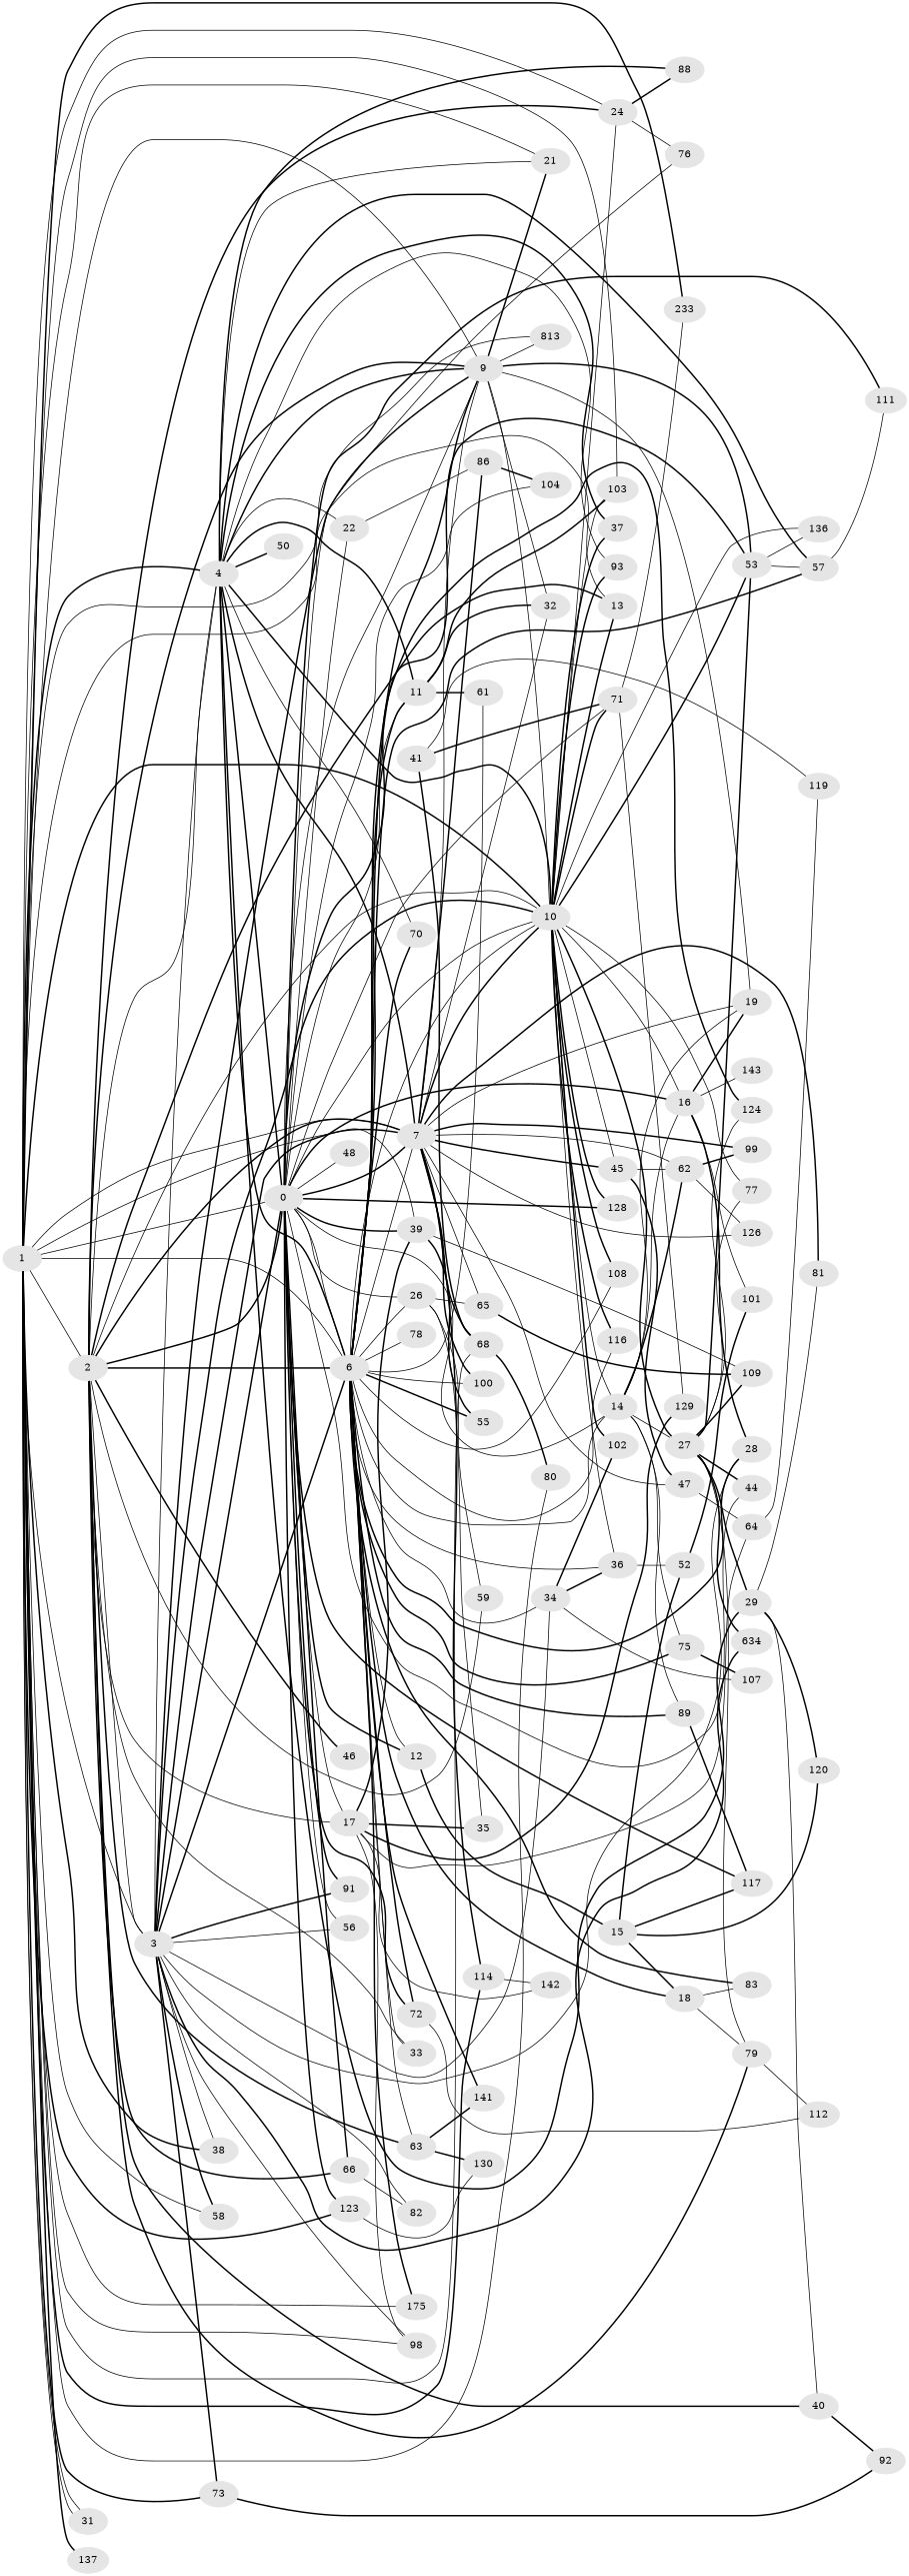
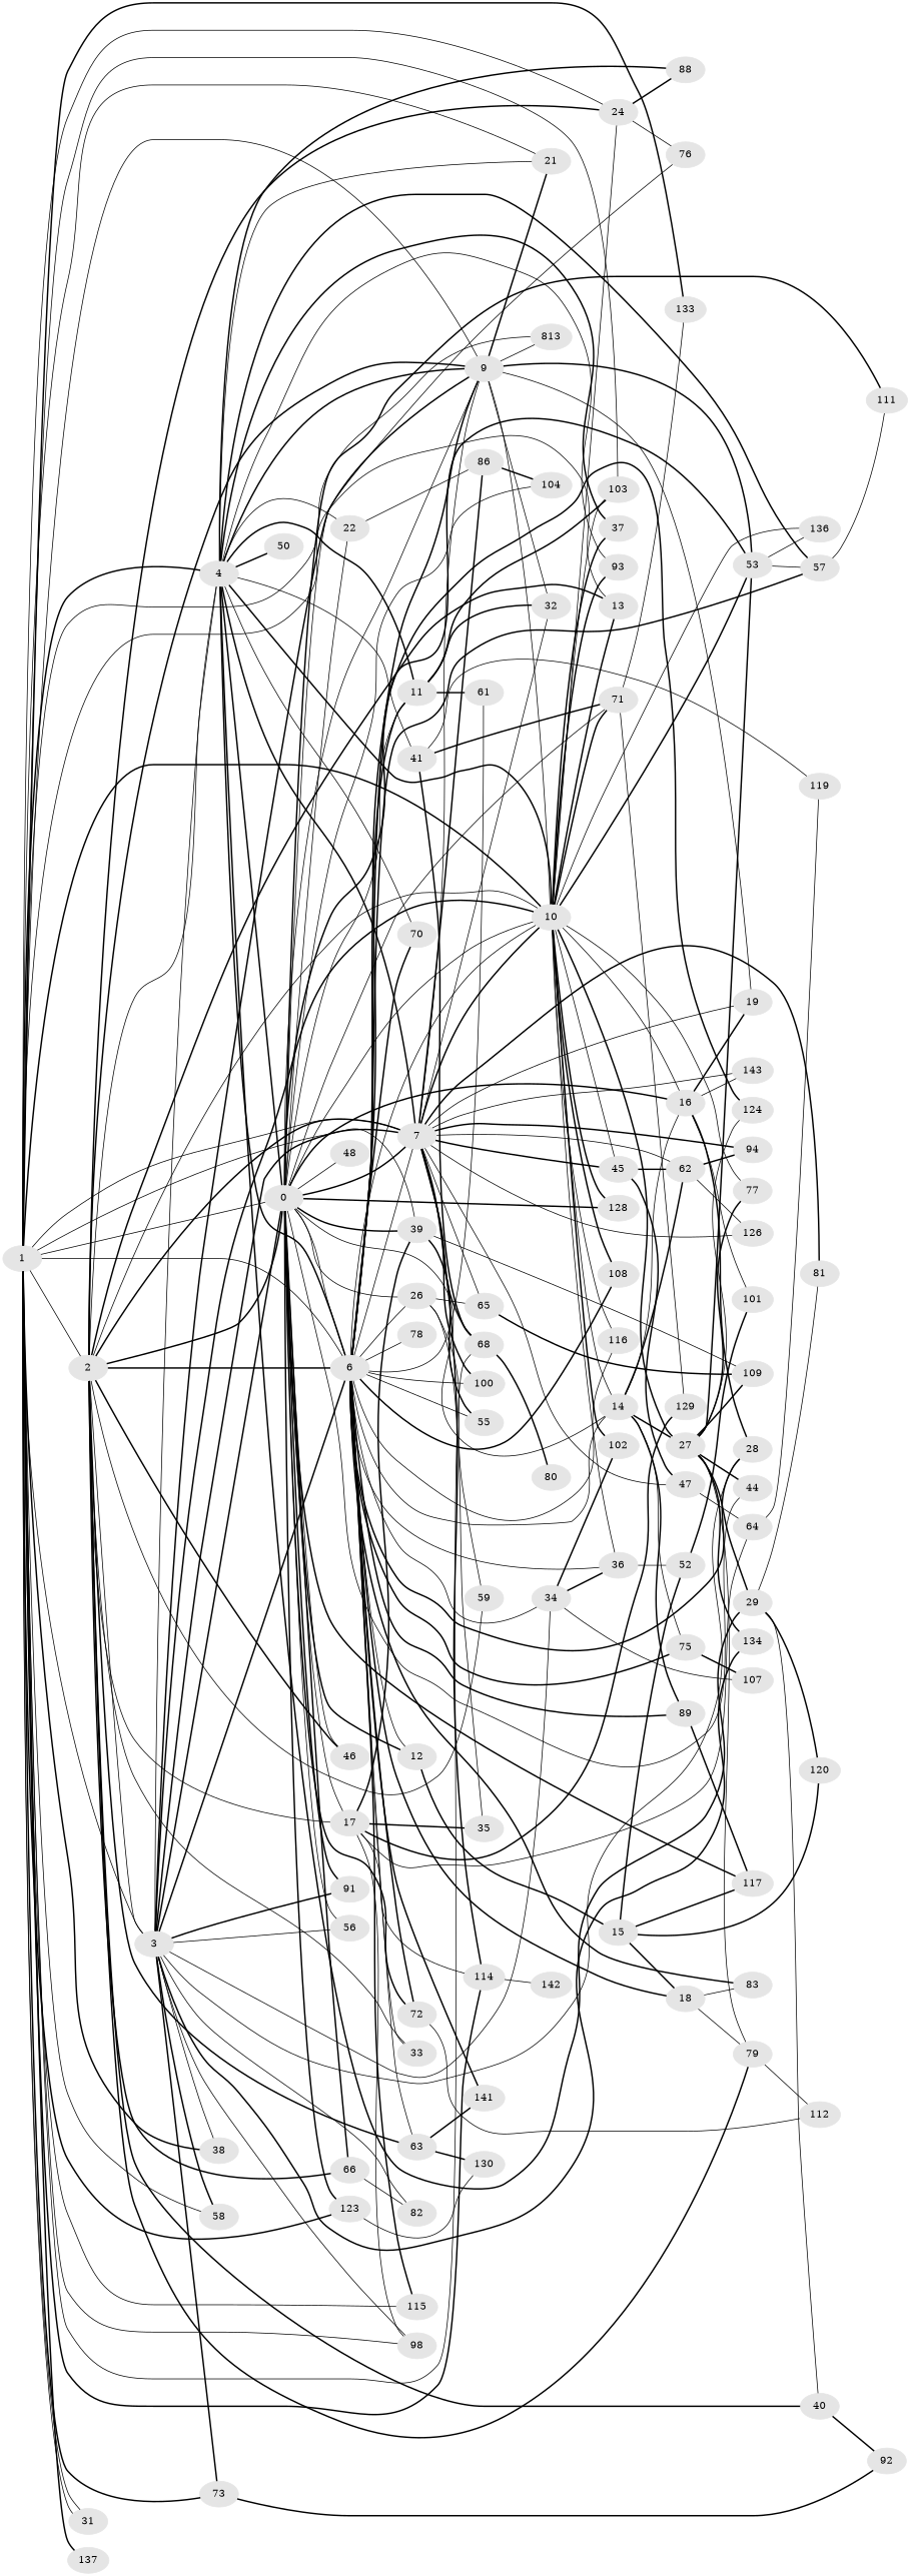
  graph {
    rankdir=LR
    node [color=gray90 style=filled]
    edge [style=bold]
    1 [super="+25"]
    2 [super="+67"]
    3 [super="+23"]
    4 [super="+43"]
    n5 [label=0 super="+20"]
    6 [super="+8"]
    7 [super="+30"]
    9 [super="+94"]
    10 [super="+60"]
    13 [super="+49"]
    21 [super="+122"]
    24 [super="+110"]
    31
    38
    39 [super="+42"]
    58
    68 [super="+87"]
    73
    80 [super="+90"]
    98
    103 [super="+127"]
    n22 [label=813]
    114 [super="+131"]
-   115 [label=175]
+   115
    123
-   133 [super="+139" label=233]
+   133 [super="+139"]
    137
    17 [super="+132"]
    33
    40
    46
    59
    63 [super="+96"]
    66
    79 [super="+85"]
    28 [super="+138"]
    34 [super="+54"]
    56
    82
    n40 [label=91]
-   134 [label=634]
+   134
    11 [super="+69"]
    22
    29
    37
    41
    50
    57 [super="+84"]
    70
    88
    93
    12
    14 [super="+121"]
    16 [super="+95"]
    26
    44
    48
    71 [super="+105"]
    72
    76
    104
    111
    117
    124
    128
    18
    36
    53 [super="+74"]
    55
    61
    75
    78
    83
    89
    100
    108
    116 [super="+135"]
    141
    19 [super="+51"]
    32 [super="+125"]
    45
    47
    62 [super="+91"]
    65
    81
    86
-   99
+   99 [label=94]
    126
    143
    27 [super="+106"]
    77
    102
    136
    109 [super="+140"]
    92
    142
    130
    35
    64
    129
    112
    107
    15 [super="+118"]
    52
    120
    119
    101
    1 -- 2 [style=solid]
    1 -- 3 [style=solid]
    1 -- 4
    1 -- n5 [style=solid]
    1 -- 6 [style=solid weight=2]
    1 -- 7 [style=solid]
    1 -- 9 [style=solid]
    1 -- 10
    1 -- 13 [style=solid weight=2]
    1 -- 21 [style=solid]
    1 -- 24 [style=solid]
    1 -- 31 [style=solid]
    1 -- 31 [style=solid]
    1 -- 38
    1 -- 39 [style=solid]
    1 -- 58 [style=solid]
    1 -- 68 [style=solid]
    1 -- 73
-   1 -- 80 [style=solid weight=2]
    1 -- 98 [style=solid]
    1 -- 103 [style=solid]
    1 -- n22 [style=solid]
    1 -- 114
    1 -- 115 [style=solid]
    1 -- 123
    1 -- 133 [weight=2]
    1 -- 137
    2 -- 3 [style=solid weight=2]
    2 -- 4 [style=solid]
    2 -- n5
    2 -- 6 [weight=2]
    2 -- 7
    2 -- 9
    2 -- 10 [style=solid]
    2 -- 13 [weight=2]
    2 -- 24
    2 -- 17 [style=solid]
    2 -- 33 [style=solid]
    2 -- 40
    2 -- 46
    2 -- 59 [style=solid]
    2 -- 63
    2 -- 66
    2 -- 79
    3 -- 4 [style=solid]
    3 -- n5
    3 -- 6 [weight=2]
    3 -- 7
    3 -- 9
    3 -- 10
    3 -- 38 [style=solid]
    3 -- 58
    3 -- 73
    3 -- 98 [style=solid]
    3 -- 28 [style=solid]
    3 -- 34 [style=solid]
    3 -- 56 [style=solid]
    3 -- 82 [style=solid]
    3 -- n40
    3 -- 134
    4 -- n5
    4 -- 6 [weight=3]
    4 -- 7
    4 -- 9
    4 -- 10
    4 -- 21 [style=solid]
    4 -- 11
    4 -- 22 [style=solid]
    4 -- 29
    4 -- 37
+   4 -- 41 [style=solid]
    4 -- 50 [weight=2]
    4 -- 57
    4 -- 70 [style=solid]
    4 -- 88
    4 -- 93 [style=solid]
    n5 -- 6 [style=solid weight=2]
    n5 -- 7
    n5 -- 9 [style=solid]
    n5 -- 10 [style=solid]
    n5 -- 39
    n5 -- 123
    n5 -- 17 [style=solid]
+   n5 -- 46 [style=solid]
    n5 -- 66
    n5 -- 56 [style=solid]
    n5 -- n40
    n5 -- 11 [style=solid]
    n5 -- 22 [style=solid]
    n5 -- 12
    n5 -- 14 [style=solid]
    n5 -- 16
    n5 -- 26 [style=solid]
    n5 -- 44 [style=solid]
    n5 -- 48 [style=solid]
    n5 -- 71 [style=solid]
    n5 -- 72
    n5 -- 76 [style=solid]
    n5 -- 104 [style=solid]
    n5 -- 111
    n5 -- 117
    n5 -- 124
    n5 -- 128
    6 -- 7 [style=solid weight=3]
    6 -- 9 [weight=2]
    6 -- 10 [style=solid weight=2]
    6 -- 115
    6 -- 33 [style=solid]
    6 -- 63 [style=solid weight=2]
    6 -- 28
    6 -- 34 [style=solid]
    6 -- 11
    6 -- 57
    6 -- 70
    6 -- 12 [style=solid]
    6 -- 14 [style=solid]
    6 -- 26 [style=solid]
    6 -- 72
    6 -- 18
    6 -- 36 [style=solid]
    6 -- 53
-   6 -- 55
+   6 -- 55 [style=solid]
    6 -- 61 [style=solid]
    6 -- 75
    6 -- 78 [style=solid]
    6 -- 83
    6 -- 89
    6 -- 100 [style=solid]
-   6 -- 108 [style=solid]
+   6 -- 108
    6 -- 116 [style=solid]
    6 -- 141
    7 -- 9 [style=solid]
    7 -- 10
    7 -- 68
    7 -- 114 [weight=2]
    7 -- 100
    7 -- 19 [style=solid]
    7 -- 32 [style=solid]
    7 -- 45
    7 -- 47 [style=solid]
    7 -- 62 [style=solid]
    7 -- 65 [style=solid]
    7 -- 81
    7 -- 86
    7 -- 99
    7 -- 126 [style=solid]
+   7 -- 143 [style=solid]
    9 -- 10 [style=solid]
    9 -- 21
    9 -- n22 [style=solid]
    9 -- 53
    9 -- 19 [style=solid]
    9 -- 32 [style=solid]
    10 -- 13
    10 -- 24 [style=solid]
    10 -- 103 [style=solid]
    10 -- 37
    10 -- 93
    10 -- 14 [style=solid]
    10 -- 16 [style=solid]
    10 -- 71
    10 -- 128
    10 -- 36 [style=solid]
    10 -- 53
    10 -- 108
-   10 -- 116 [weight=2]
+   10 -- 116 [style=solid weight=2]
    10 -- 45 [style=solid]
    10 -- 27
    10 -- 77 [style=solid]
    10 -- 102
    10 -- 136 [style=solid]
    24 -- 88
    24 -- 76 [style=solid]
    39 -- 55
    39 -- 109 [style=solid]
    68 -- 80
    73 -- 92
    114 -- 142 [style=solid]
    123 -- 130 [style=solid]
    17 -- 39
    17 -- 98 [style=solid]
-   17 -- 142 [style=solid]
+   17 -- 114 [style=solid]
    17 -- 35
    17 -- 64 [style=solid]
    17 -- 129
    40 -- 92
    63 -- 141
    63 -- 130
    66 -- 82 [style=solid]
    79 -- 112 [style=solid]
    34 -- 36
    34 -- 102
    34 -- 107 [style=solid]
    11 -- 103
    11 -- 61
    11 -- 32
    22 -- 86 [style=solid]
    29 -- 40 [style=solid]
    29 -- 81 [style=solid]
    29 -- 120
    41 -- 68
    41 -- 71
    41 -- 119 [style=solid]
    57 -- 111 [style=solid]
    12 -- 15
    14 -- 16 [style=solid]
    14 -- 75 [style=solid]
-   14 -- 89 [style=solid]
-   14 -- 19 [style=solid]
+   14 -- 89
    14 -- 62
-   14 -- 27 [style=solid]
+   14 -- 27
    16 -- 28
    16 -- 19
    16 -- 143 [style=solid]
    16 -- 101 [style=solid]
    26 -- 59 [style=solid]
    26 -- 65 [style=solid]
    26 -- 35 [style=solid]
    71 -- 133 [style=solid]
    71 -- 129 [style=solid]
    72 -- 112 [style=solid]
    18 -- 79 [style=solid]
    18 -- 83 [style=solid]
    36 -- 52 [style=solid]
    53 -- 57 [style=solid]
    53 -- 136 [style=solid]
    75 -- 107
    89 -- 117
    45 -- 47
-   45 -- 62 [style=solid]
+   45 -- 62
    47 -- 64 [style=solid]
    62 -- 99
    62 -- 126 [style=solid]
    65 -- 109
    86 -- 104
    27 -- 79 [style=solid]
    27 -- 134
    27 -- 29
    27 -- 44
    27 -- 124 [style=solid]
    27 -- 53
-   27 -- 77 [style=solid]
+   27 -- 77
    27 -- 109
    64 -- 119 [style=solid]
    15 -- 117
    15 -- 18
    15 -- 52
    15 -- 120
    52 -- 101
  }
